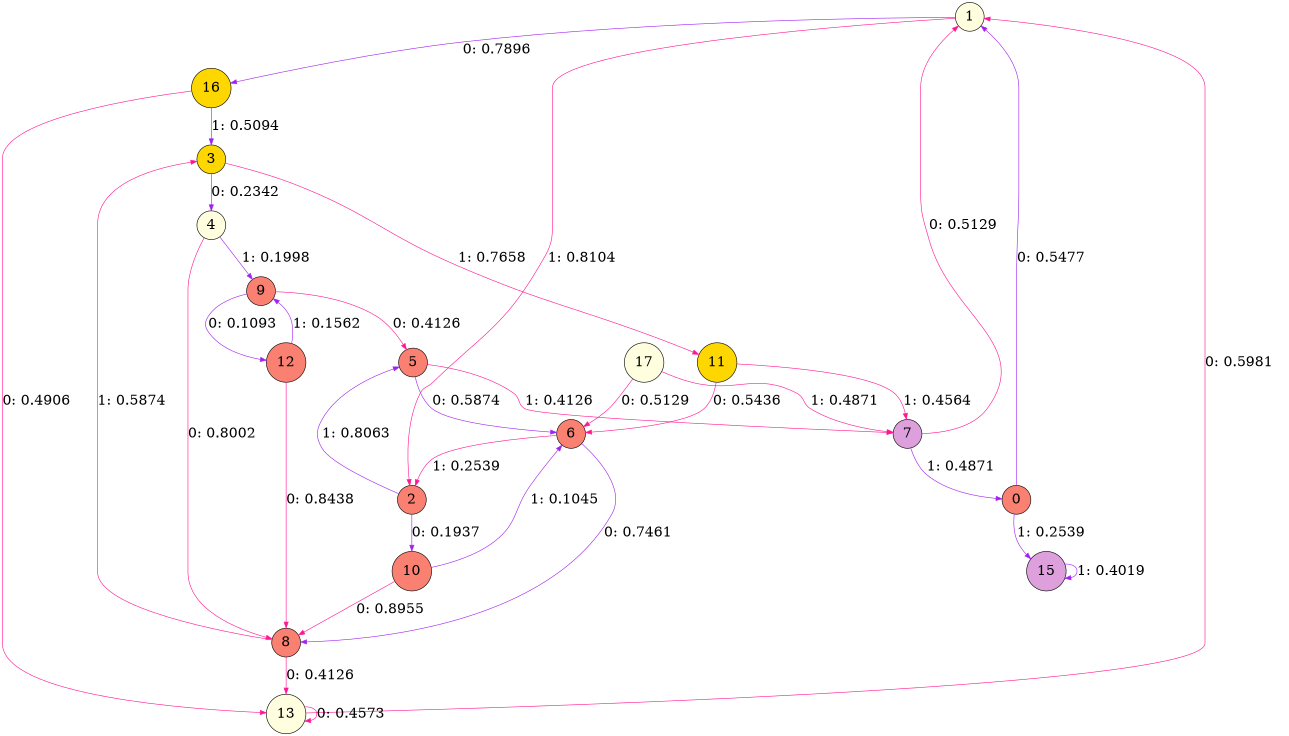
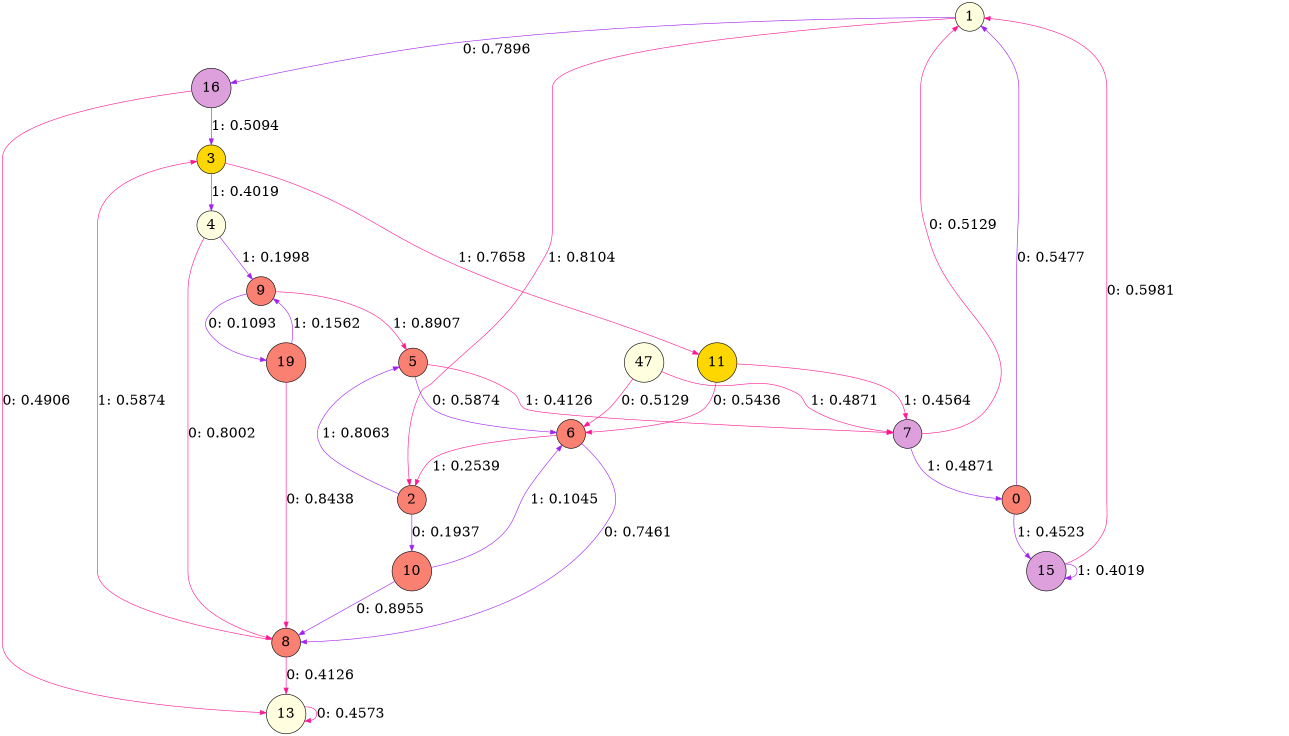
  digraph {
    node [fillcolor=salmon fontsize=24 shape=circle style=filled]
    edge [color=deeppink fontsize=24]
    1 [fillcolor=lightyellow]
    0
    15 [fillcolor=plum]
-   16 [fillcolor=gold]
+   16 [fillcolor=plum]
    2
    3 [fillcolor=gold]
    13 [fillcolor=lightyellow]
    10
    5
    4 [fillcolor=lightyellow]
    11 [fillcolor=gold]
    8
    6
    7 [fillcolor=plum]
    9
-   12
-   17 [fillcolor=lightyellow]
+   12 [label=19]
+   17 [fillcolor=lightyellow label=47]
    1 -> 16 [color=purple label="0: 0.7896   "]
    1 -> 2 [label="1: 0.8104   "]
    0 -> 1 [color=purple label="0: 0.5477   "]
-   0 -> 15 [color=purple label="1: 0.2539   "]
-   13 -> 1 [label="0: 0.5981   "]
+   0 -> 15 [color=purple label="1: 0.4523   "]
+   15 -> 1 [label="0: 0.5981   "]
    15 -> 15 [color=purple label="1: 0.4019   "]
    16 -> 3 [color=purple label="1: 0.5094   "]
    16 -> 13 [label="0: 0.4906   "]
    2 -> 10 [color=purple label="0: 0.1937   "]
    2 -> 5 [color=purple label="1: 0.8063   "]
-   3 -> 4 [color=purple label="0: 0.2342   "]
+   3 -> 4 [color=purple label="1: 0.4019   "]
    3 -> 11 [label="1: 0.7658   "]
    13 -> 13 [label="0: 0.4573   "]
-   10 -> 8 [label="0: 0.8955   "]
+   10 -> 8 [color=purple label="0: 0.8955   "]
    10 -> 6 [color=purple label="1: 0.1045   "]
    5 -> 6 [color=purple label="0: 0.5874   "]
    5 -> 7 [label="1: 0.4126   "]
    4 -> 8 [label="0: 0.8002   "]
    4 -> 9 [color=purple label="1: 0.1998   "]
    11 -> 6 [label="0: 0.5436   "]
    11 -> 7 [label="1: 0.4564   "]
    8 -> 3 [label="1: 0.5874   "]
    8 -> 13 [label="0: 0.4126   "]
    6 -> 2 [label="1: 0.2539   "]
    6 -> 8 [color=purple label="0: 0.7461   "]
    7 -> 1 [label="0: 0.5129   "]
    7 -> 0 [color=purple label="1: 0.4871   "]
-   9 -> 5 [label="0: 0.4126   "]
+   9 -> 5 [label="1: 0.8907   "]
    9 -> 12 [color=purple label="0: 0.1093   "]
    12 -> 8 [label="0: 0.8438   "]
    12 -> 9 [color=purple label="1: 0.1562   "]
    17 -> 6 [label="0: 0.5129   "]
    17 -> 7 [label="1: 0.4871   "]
  }
